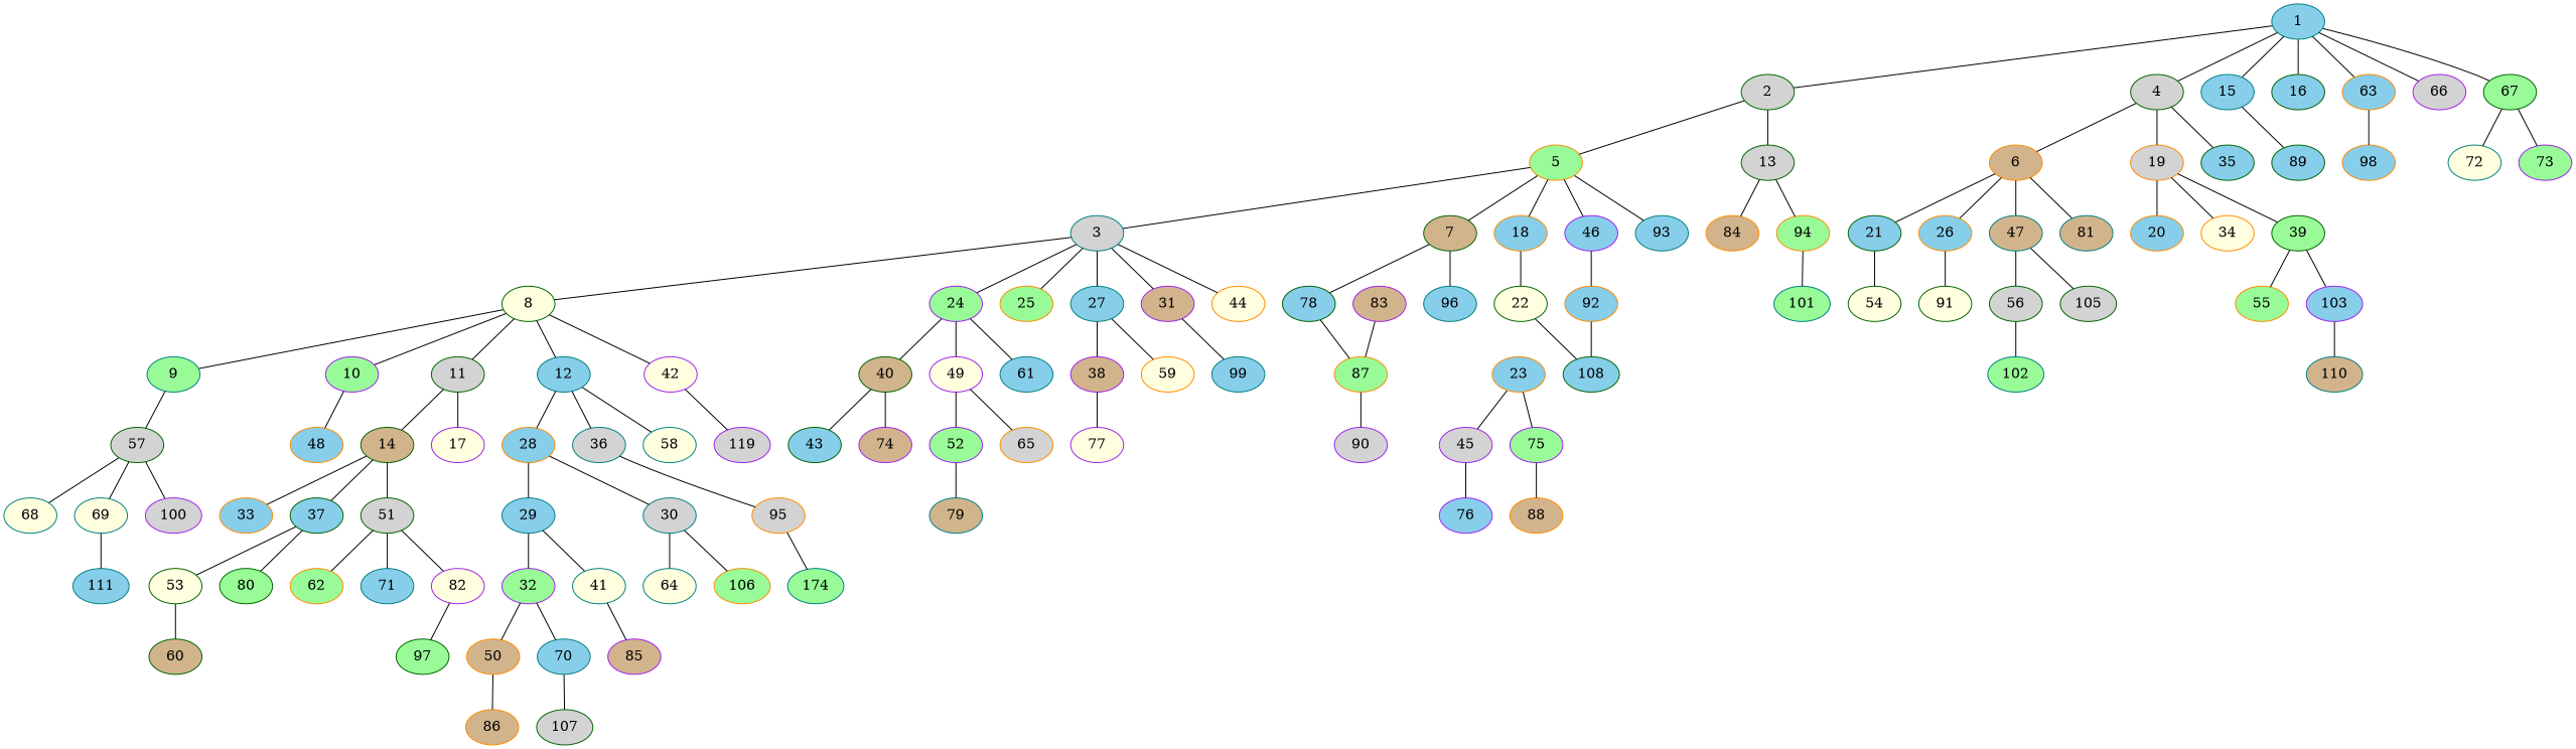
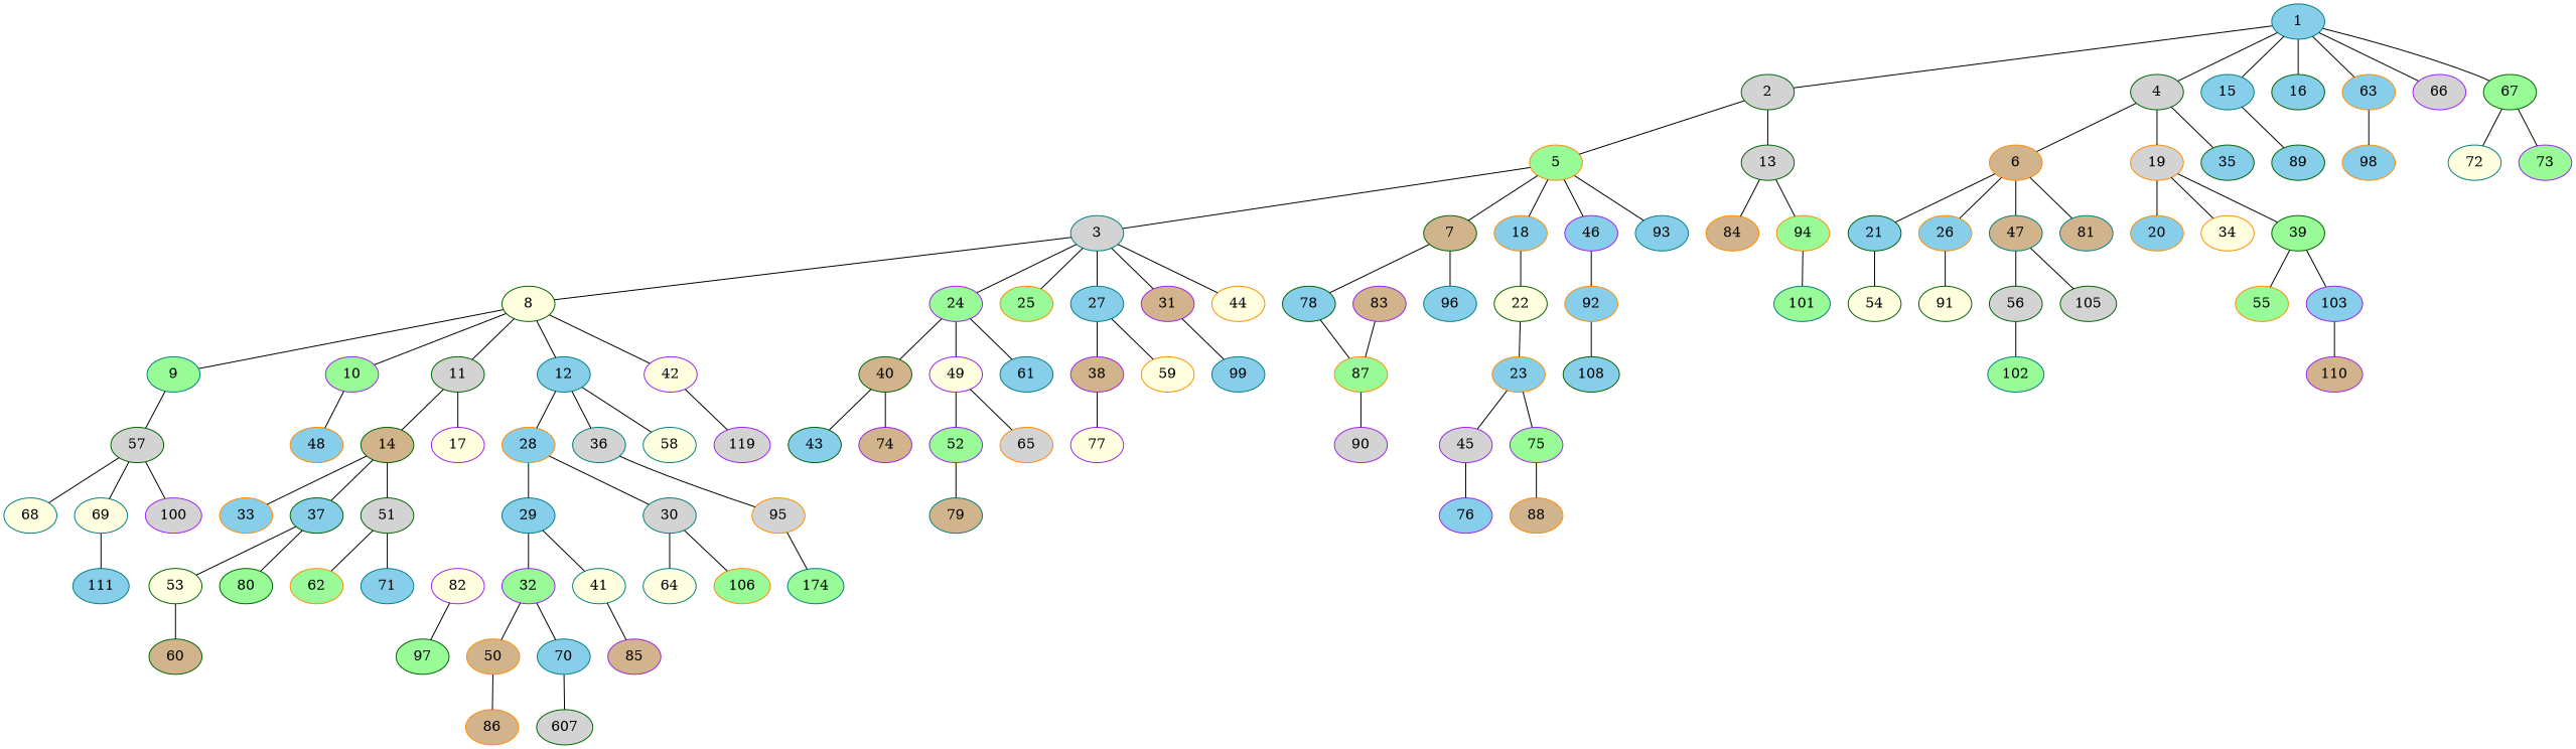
  graph {
    node [color=darkgreen fillcolor=skyblue style=filled]
    1 [color=teal]
    2 [fillcolor=lightgrey]
    4 [fillcolor=lightgrey]
    15 [color=teal]
    16
    63 [color=darkorange]
    66 [color=purple fillcolor=lightgrey]
    67 [fillcolor=palegreen]
    5 [color=darkorange fillcolor=palegreen]
    13 [fillcolor=lightgrey]
    6 [color=darkorange fillcolor=tan]
    19 [color=darkorange fillcolor=lightgrey]
    35
    89
    98 [color=darkorange]
    72 [color=teal fillcolor=lightyellow]
    73 [color=purple fillcolor=palegreen]
    3 [color=teal fillcolor=lightgrey]
    8 [fillcolor=lightyellow]
    24 [color=purple fillcolor=palegreen]
    25 [color=darkorange fillcolor=palegreen]
    27 [color=teal]
    31 [color=purple fillcolor=tan]
    44 [color=darkorange fillcolor=lightyellow]
    7 [fillcolor=tan]
    18 [color=darkorange]
    46 [color=purple]
    93 [color=teal]
    84 [color=darkorange fillcolor=tan]
    94 [color=darkorange fillcolor=palegreen]
    9 [color=teal fillcolor=palegreen]
    10 [color=purple fillcolor=palegreen]
    11 [fillcolor=lightgrey]
    12 [color=teal]
    42 [color=purple fillcolor=lightyellow]
    40 [fillcolor=tan]
    49 [color=purple fillcolor=lightyellow]
    61 [color=teal]
    38 [color=purple fillcolor=tan]
    59 [color=darkorange fillcolor=lightyellow]
    99 [color=teal]
    21
    26 [color=darkorange]
    47 [color=teal fillcolor=tan]
    81 [color=teal fillcolor=tan]
    20 [color=darkorange]
    34 [color=darkorange fillcolor=lightyellow]
    39 [fillcolor=palegreen]
    78
    96 [color=teal]
    22 [fillcolor=lightyellow]
    92 [color=darkorange]
    54 [fillcolor=lightyellow]
    91 [fillcolor=lightyellow]
    56 [fillcolor=lightgrey]
    105 [fillcolor=lightgrey]
    87 [color=darkorange fillcolor=palegreen]
    57 [fillcolor=lightgrey]
    48 [color=darkorange]
    14 [fillcolor=tan]
    17 [color=purple fillcolor=lightyellow]
    28 [color=darkorange]
    36 [color=teal fillcolor=lightgrey]
    58 [color=teal fillcolor=lightyellow]
    n65 [color=purple fillcolor=lightgrey label=119]
    68 [color=teal fillcolor=lightyellow]
    69 [color=teal fillcolor=lightyellow]
    100 [color=purple fillcolor=lightgrey]
    33 [color=darkorange]
    37
    51 [fillcolor=lightgrey]
    29 [color=teal]
    30 [color=teal fillcolor=lightgrey]
    95 [color=darkorange fillcolor=lightgrey]
    n75 [color=teal fillcolor=palegreen label=174]
    101 [color=teal fillcolor=palegreen]
    53 [fillcolor=lightyellow]
    80 [fillcolor=palegreen]
    62 [color=darkorange fillcolor=palegreen]
    71 [color=teal]
    82 [color=purple fillcolor=lightyellow]
    23 [color=darkorange]
    55 [color=darkorange fillcolor=palegreen]
    103 [color=purple]
    45 [color=purple fillcolor=lightgrey]
    75 [color=purple fillcolor=palegreen]
    76 [color=purple]
    88 [color=darkorange fillcolor=tan]
    43
    74 [color=purple fillcolor=tan]
    52 [color=purple fillcolor=palegreen]
    65 [color=darkorange fillcolor=lightgrey]
    77 [color=purple fillcolor=lightyellow]
    32 [color=purple fillcolor=palegreen]
    41 [color=teal fillcolor=lightyellow]
    64 [color=teal fillcolor=lightyellow]
    106 [color=darkorange fillcolor=palegreen]
    50 [color=darkorange fillcolor=tan]
    70 [color=teal]
    85 [color=purple fillcolor=tan]
    86 [color=darkorange fillcolor=tan]
-   107 [fillcolor=lightgrey]
+   107 [fillcolor=lightgrey label=607]
    60 [fillcolor=tan]
-   110 [color=teal fillcolor=tan]
+   110 [color=purple fillcolor=tan]
    108
    102 [color=teal fillcolor=palegreen]
    79 [color=teal fillcolor=tan]
    97 [fillcolor=palegreen]
    111 [color=teal]
    83 [color=purple fillcolor=tan]
    90 [color=purple fillcolor=lightgrey]
    1 -- 2
    1 -- 4
    1 -- 15
    1 -- 16
    1 -- 63
    1 -- 66
    1 -- 67
    2 -- 5
    2 -- 13
    4 -- 6
    4 -- 19
    4 -- 35
    15 -- 89
    63 -- 98
    67 -- 72
    67 -- 73
    5 -- 3
    5 -- 7
    5 -- 18
    5 -- 46
    5 -- 93
    13 -- 84
    13 -- 94
    6 -- 21
    6 -- 26
    6 -- 47
    6 -- 81
    19 -- 20
    19 -- 34
    19 -- 39
    3 -- 8
    3 -- 24
    3 -- 25
    3 -- 27
    3 -- 31
    3 -- 44
    8 -- 9
    8 -- 10
    8 -- 11
    8 -- 12
    8 -- 42
    24 -- 40
    24 -- 49
    24 -- 61
    27 -- 38
    27 -- 59
    31 -- 99
    7 -- 78
    7 -- 96
    18 -- 22
    46 -- 92
    94 -- 101
    9 -- 57
    10 -- 48
    11 -- 14
    11 -- 17
    12 -- 28
    12 -- 36
    12 -- 58
    42 -- n65
    40 -- 43
    40 -- 74
    49 -- 52
    49 -- 65
    38 -- 77
    21 -- 54
    26 -- 91
    47 -- 56
    47 -- 105
    39 -- 55
    39 -- 103
    78 -- 87
-   22 -- 108
+   22 -- 23
    92 -- 108
    56 -- 102
    87 -- 90
    57 -- 68
    57 -- 69
    57 -- 100
    14 -- 33
    14 -- 37
    14 -- 51
    28 -- 29
    28 -- 30
    36 -- 95
    69 -- 111
    37 -- 53
    37 -- 80
    51 -- 62
    51 -- 71
-   51 -- 82
    29 -- 32
    29 -- 41
    30 -- 64
    30 -- 106
    95 -- n75
    53 -- 60
    82 -- 97
    23 -- 45
    23 -- 75
    103 -- 110
    45 -- 76
    75 -- 88
    52 -- 79
    32 -- 50
    32 -- 70
    41 -- 85
    50 -- 86
    70 -- 107
    83 -- 87
  }
